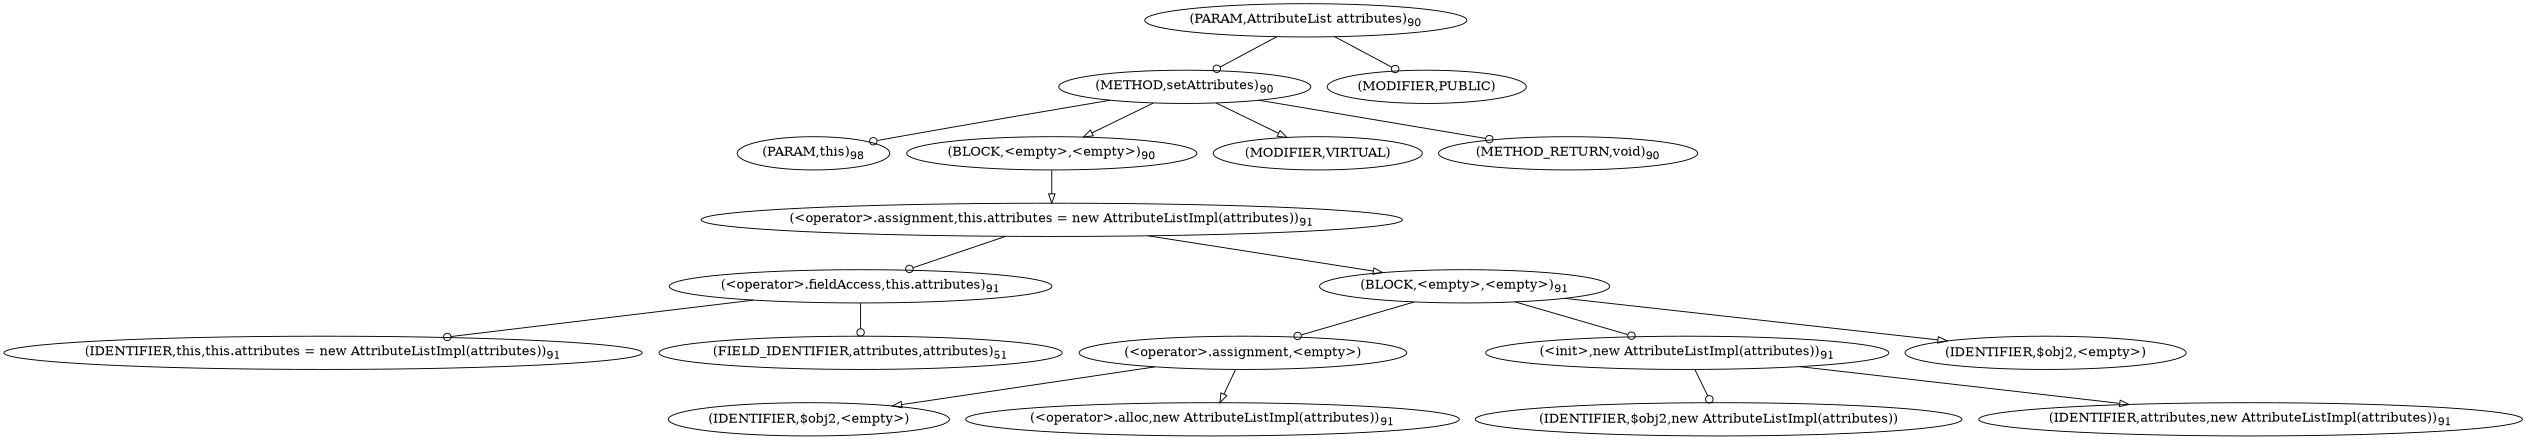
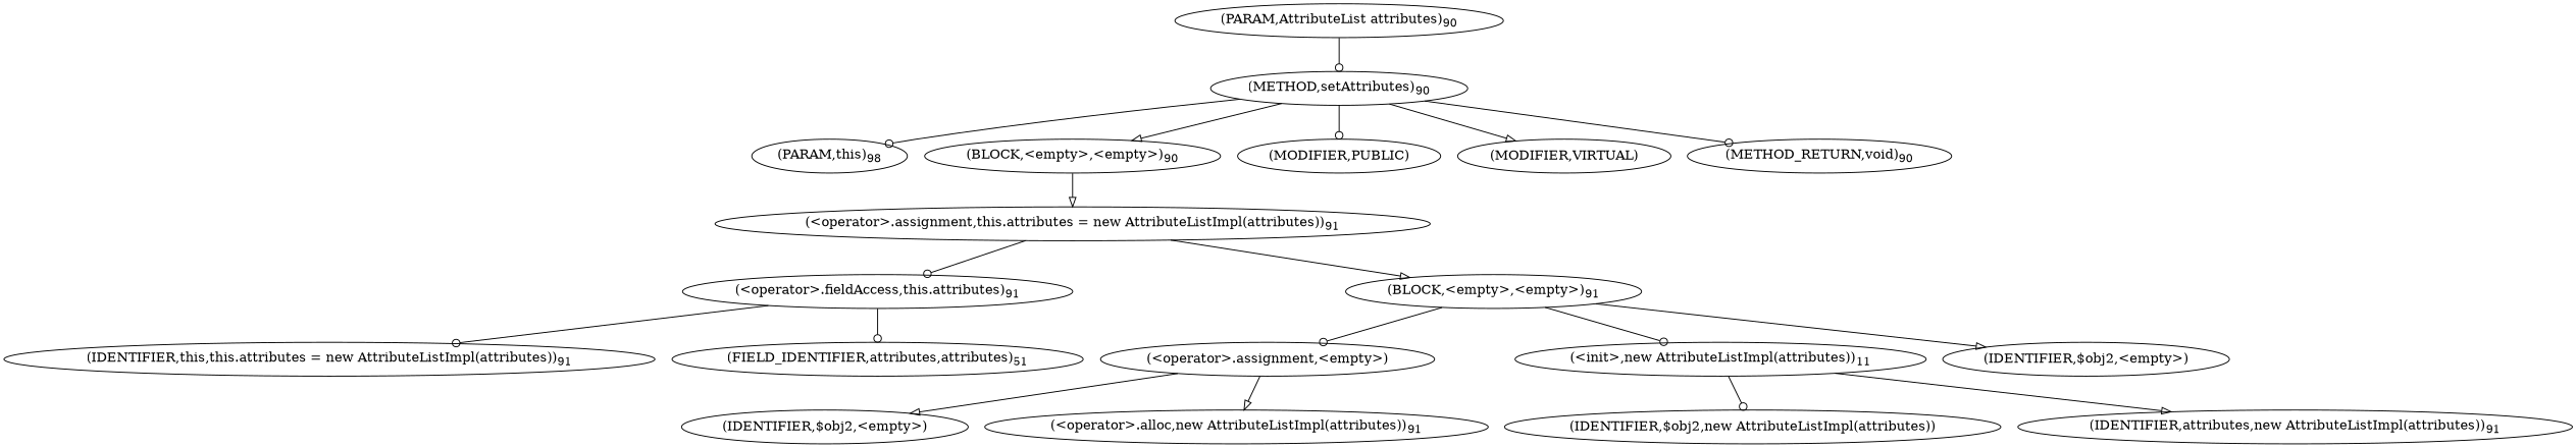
  digraph {
    edge [arrowhead=odot]
    n1 [label=<(METHOD,setAttributes)<SUB>90</SUB>>]
    n2 [label=<(PARAM,this)<SUB>98</SUB>>]
    n3 [label=<(BLOCK,&lt;empty&gt;,&lt;empty&gt;)<SUB>90</SUB>>]
    n4 [label=<(MODIFIER,PUBLIC)>]
    n5 [label=<(MODIFIER,VIRTUAL)>]
    n6 [label=<(METHOD_RETURN,void)<SUB>90</SUB>>]
    n7 [label=<(PARAM,AttributeList attributes)<SUB>90</SUB>>]
    n8 [label=<(&lt;operator&gt;.assignment,this.attributes = new AttributeListImpl(attributes))<SUB>91</SUB>>]
    n9 [label=<(&lt;operator&gt;.fieldAccess,this.attributes)<SUB>91</SUB>>]
    n10 [label=<(BLOCK,&lt;empty&gt;,&lt;empty&gt;)<SUB>91</SUB>>]
    n11 [label=<(IDENTIFIER,this,this.attributes = new AttributeListImpl(attributes))<SUB>91</SUB>>]
    n12 [label=<(FIELD_IDENTIFIER,attributes,attributes)<SUB>51</SUB>>]
    n13 [label=<(&lt;operator&gt;.assignment,&lt;empty&gt;)>]
-   n14 [label=<(&lt;init&gt;,new AttributeListImpl(attributes))<SUB>91</SUB>>]
+   n14 [label=<(&lt;init&gt;,new AttributeListImpl(attributes))<SUB>11</SUB>>]
    n15 [label=<(IDENTIFIER,$obj2,&lt;empty&gt;)>]
    n16 [label=<(IDENTIFIER,$obj2,&lt;empty&gt;)>]
    n17 [label=<(&lt;operator&gt;.alloc,new AttributeListImpl(attributes))<SUB>91</SUB>>]
    n18 [label=<(IDENTIFIER,$obj2,new AttributeListImpl(attributes))>]
    n19 [label=<(IDENTIFIER,attributes,new AttributeListImpl(attributes))<SUB>91</SUB>>]
    n1 -> n2
    n1 -> n3 [arrowhead=onormal]
-   n7 -> n4
+   n1 -> n4
    n1 -> n5 [arrowhead=onormal]
    n1 -> n6
    n3 -> n8 [arrowhead=onormal]
    n7 -> n1
    n8 -> n9
    n8 -> n10 [arrowhead=onormal]
    n9 -> n11
    n9 -> n12
    n10 -> n13
    n10 -> n14
    n10 -> n15 [arrowhead=onormal]
    n13 -> n16 [arrowhead=onormal]
    n13 -> n17 [arrowhead=onormal]
    n14 -> n18
    n14 -> n19 [arrowhead=onormal]
  }
